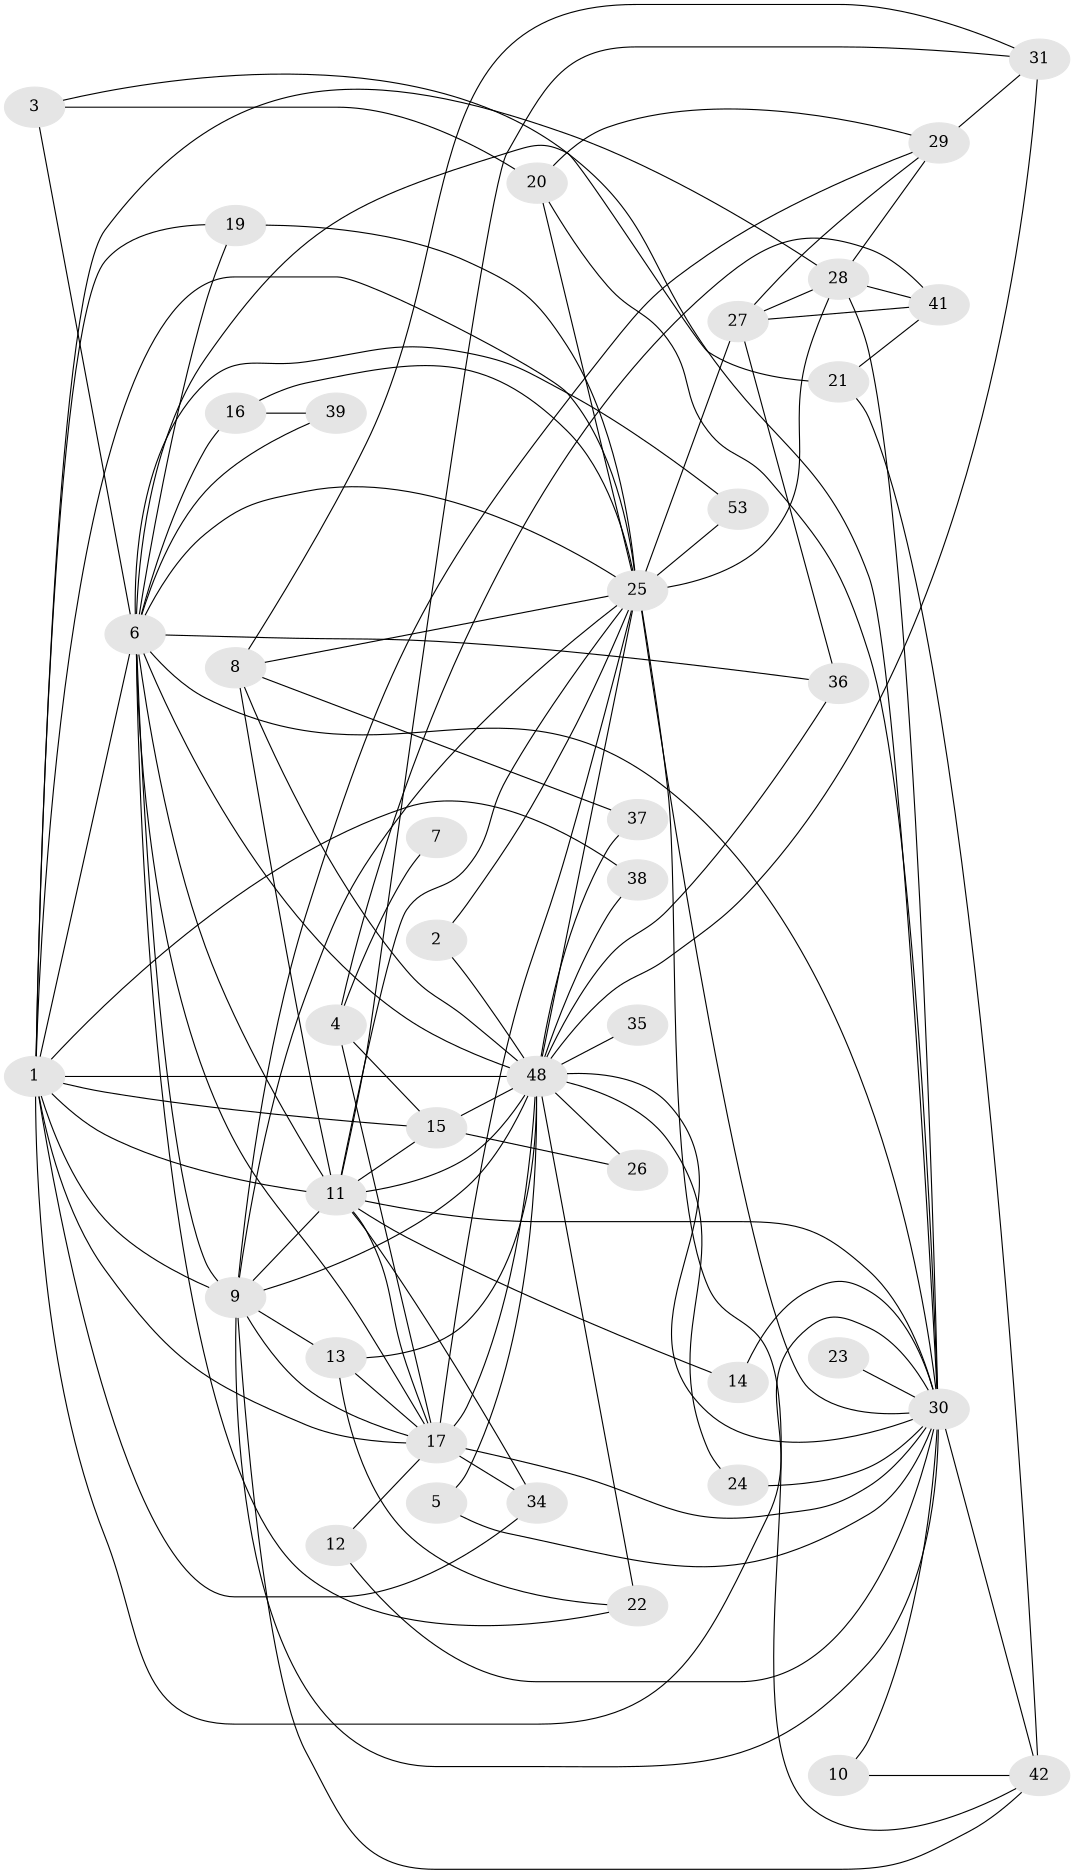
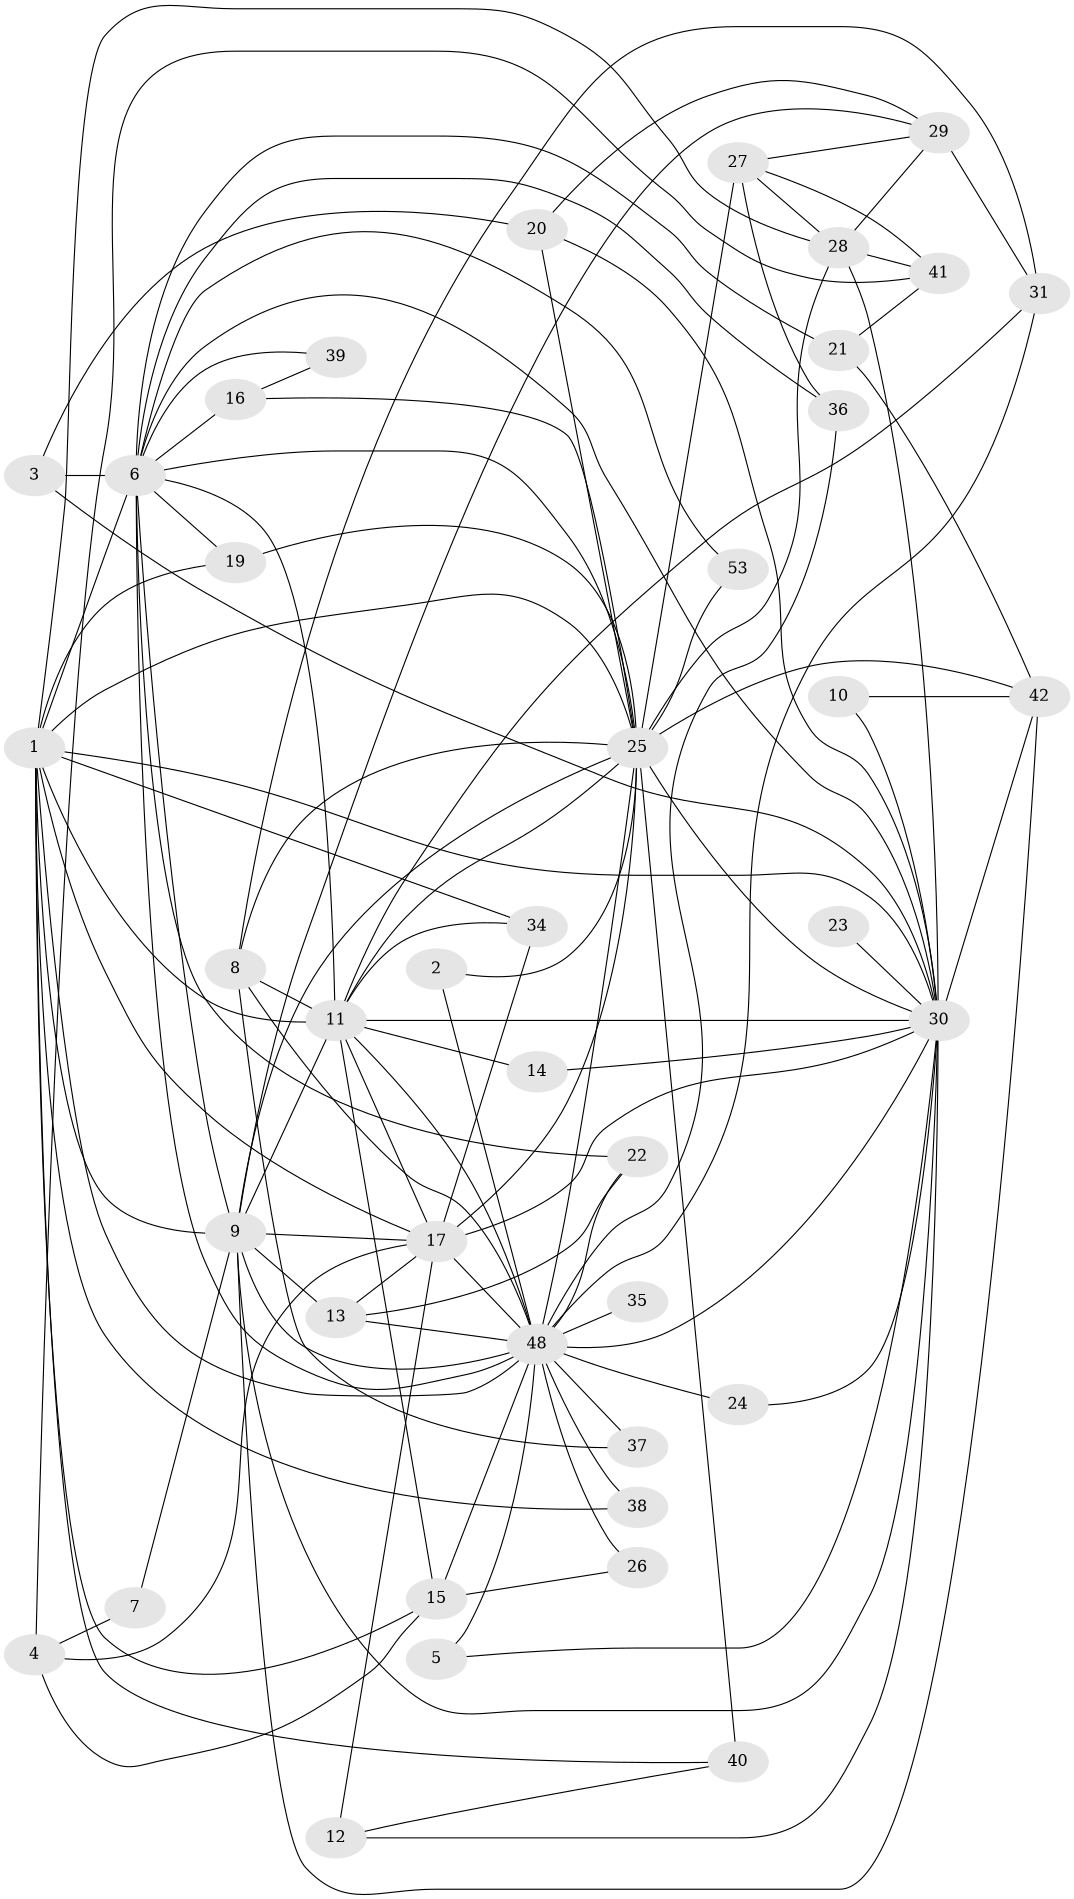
  graph {
    rankdir=LR
    node [color=gray90 style=filled]
    edge [weight=1.0]
    1
    6
    9
    11
    15
    17
    n7 [label=48]
    19
    25
    28
    30
    34
    38
+   40
    16
    21
    22
    n18 [label=53]
    36
    39
    42
    13
    29
    31
    14
    26
    37
    24
    35
    27
    41
    2
    3
    20
    4
    7
    5
    8
    10
    12
    23
    1 -- 6 [weight=4.0]
    1 -- 9 [weight=2.0]
    1 -- 11 [weight=3.0]
    1 -- 15
    1 -- 17 [weight=3.0]
    1 -- n7 [weight=2.0]
    1 -- 19 [weight=2.0]
    1 -- 25 [weight=4.0]
    1 -- 28
    1 -- 30 [weight=2.0]
    1 -- 34
    1 -- 38
+   1 -- 40
    6 -- 9
    6 -- 11
-   6 -- 17
    6 -- n7
    6 -- 19
    6 -- 25 [weight=2.0]
    6 -- 30
    6 -- 16
    6 -- 21
    6 -- 22
    6 -- n18 [weight=2.0]
    6 -- 36
    6 -- 39
    9 -- 11
    9 -- 17
    9 -- n7
    9 -- 25 [weight=2.0]
    9 -- 30 [weight=2.0]
    9 -- 42
    9 -- 13
    9 -- 29 [weight=2.0]
    11 -- 15
    11 -- 17
    11 -- n7 [weight=2.0]
    11 -- 25 [weight=3.0]
    11 -- 30 [weight=3.0]
    11 -- 34
    11 -- 31
    11 -- 14
    15 -- n7
    15 -- 26
    17 -- n7
    17 -- 25 [weight=3.0]
    17 -- 30
    17 -- 34
    n7 -- 25 [weight=2.0]
    n7 -- 30
    n7 -- 38
    n7 -- 22
    n7 -- 36
    n7 -- 31
    n7 -- 26 [weight=2.0]
    n7 -- 37
    n7 -- 24
    n7 -- 35
    19 -- 25
    25 -- 28 [weight=2.0]
    25 -- 30 [weight=2.0]
+   25 -- 40
    25 -- n18
    25 -- 42
    25 -- 27
    28 -- 30
    28 -- 29
    28 -- 41
    30 -- 42
    16 -- 25
    16 -- 39
    21 -- 42
    21 -- 41
    13 -- 17
    13 -- n7
    13 -- 22
    29 -- 31
    14 -- 30
    24 -- 30
    27 -- 28
    27 -- 36
    27 -- 29
    27 -- 41
    2 -- n7
    2 -- 25
    3 -- 6
    3 -- 30
    3 -- 20
    20 -- 25
    20 -- 30
    20 -- 29
    4 -- 15
    4 -- 17
    4 -- 41
    4 -- 7
+   7 -- 9
    5 -- n7
    5 -- 30
    8 -- 11
    8 -- n7 [weight=2.0]
    8 -- 25
    8 -- 31
    8 -- 37
    10 -- 30
    10 -- 42
    12 -- 17
    12 -- 30 [weight=2.0]
+   12 -- 40
    23 -- 30
  }
